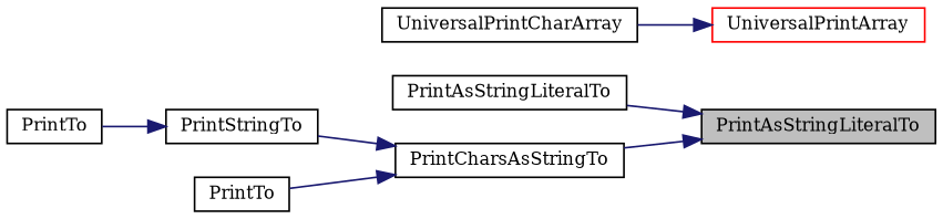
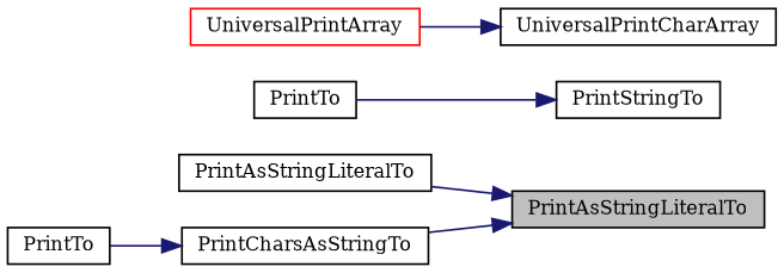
  digraph {
    fontname="DejaVu Serif"
    rankdir=RL
    node [color=black fontname="DejaVu Serif" fontsize=10 shape=record]
    edge [color=midnightblue dir=back fontname="DejaVu Serif" fontsize=10 labelfontname=Helvetica labelfontsize=10 style=solid]
    n1 [fillcolor=grey75 fontcolor=black height=0.2 label=PrintAsStringLiteralTo style=filled width=0.4]
    n2 [height=0.2 label=PrintAsStringLiteralTo width=0.4]
    n3 [height=0.2 label=PrintCharsAsStringTo width=0.4]
    n4 [height=0.2 label=PrintStringTo width=0.4]
    n5 [height=0.2 label=PrintTo width=0.4]
    n6 [height=0.2 label=PrintTo width=0.4]
    n7 [height=0.2 label=UniversalPrintCharArray width=0.4]
    n8 [color=red height=0.2 label=UniversalPrintArray width=0.4]
    n1 -> n2
    n1 -> n3
-   n3 -> n4
    n3 -> n5
    n4 -> n6
-   n8 -> n7
+   n7 -> n8
  }
